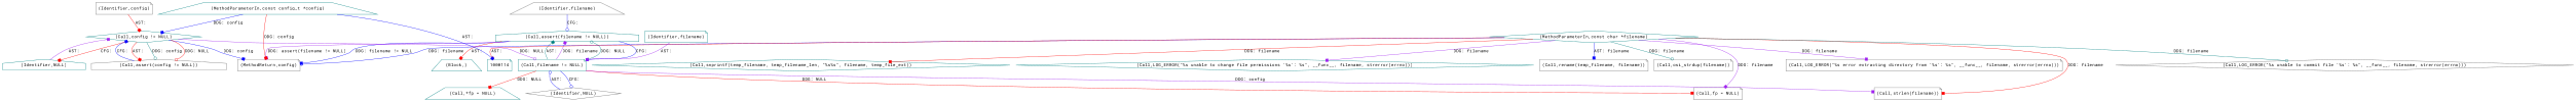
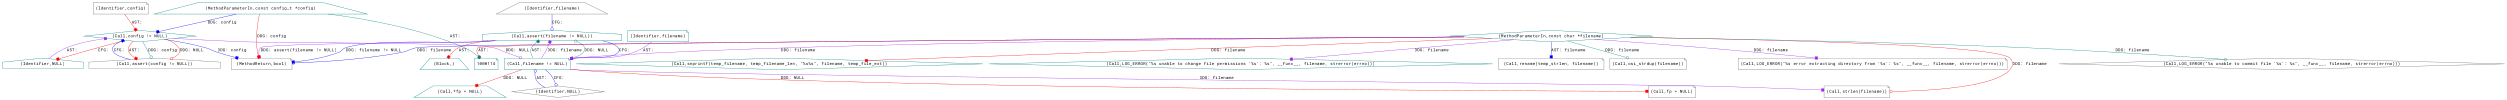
  digraph {
    fontname="Roboto Mono"
    node [color=teal fontname="Roboto Mono" shape=note]
    edge [arrowhead=box color=red fontname="Roboto Mono"]
    n1 [label="(Call,assert(filename != NULL))" shape=house]
    n2 [label="(Call,filename != NULL)"]
    n3 [label="(Block,)" shape=trapezium]
-   n4 [color=gray40 label="(MethodReturn,config)"]
+   n4 [color=gray40 label="(MethodReturn,bool)"]
    n5 [color=gray40 label="(Identifier,NULL)" shape=diamond]
    n6 [color=gray40 label="(Call,fp = NULL)"]
    n7 [color=gray40 label="(Call,strlen(filename))"]
    n8 [label="(Call,*fp = NULL)" shape=trapezium]
    n9 [label="(MethodParameterIn,const char *filename)" shape=diamond]
    n10 [color=gray40 label="(Call,LOG_ERROR(\"%s unable to commit file '%s': %s\", __func__, filename, strerror(errno)))" shape=diamond]
    n11 [label="(Call,snprintf(temp_filename, temp_filename_len, \"%s%s\", filename, temp_file_ext))" shape=diamond]
    n12 [label="(Call,LOG_ERROR(\"%s unable to change file permissions '%s': %s\", __func__, filename, strerror(errno)))" shape=diamond]
-   n13 [color=gray40 label="(Call,rename(temp_filename, filename))"]
+   n13 [color=gray40 label="(Call,rename(temp_strlen, filename))"]
    n14 [color=gray40 label="(Call,osi_strdup(filename))"]
    n15 [color=gray40 label="(Call,LOG_ERROR(\"%s error extracting directory from '%s': %s\", __func__, filename, strerror(errno)))"]
    1000114
    n17 [label="(Call,config != NULL)" shape=diamond]
    n18 [color=gray40 label="(Call,assert(config != NULL))" shape=house]
    n19 [label="(Identifier,NULL)" shape=house]
    n20 [label="(MethodParameterIn,const config_t *config)" shape=trapezium]
    n21 [color=gray40 label="(Identifier,config)"]
    n22 [label="(Identifier,filename)"]
    n23 [color=gray40 label="(Identifier,filename)" shape=trapezium]
    n1 -> n2 [color=blue label="CFG: "]
    n1 -> n3 [label="AST: "]
    n1 -> n4 [color=blue label="DDG: filename != NULL"]
    n1 -> n4 [color=purple label="DDG: assert(filename != NULL)"]
    n2 -> n1 [color=teal label="AST: "]
    n2 -> n1 [color=purple label="DDG: filename"]
    n2 -> n1 [arrowhead=odot color=teal label="DDG: NULL"]
    n2 -> n5 [arrowhead=odot color=blue label="CFG: "]
    n2 -> n6 [label="DDG: NULL"]
-   n2 -> n7 [color=purple label="DDG: config"]
+   n2 -> n7 [color=purple label="DDG: filename"]
    n2 -> n8 [label="DDG: NULL"]
    n5 -> n2 [arrowhead=odot color=blue label="AST: "]
-   n9 -> n6 [color=purple label="DDG: filename"]
+   n9 -> n2 [color=purple label="DDG: filename"]
    n9 -> n4 [arrowhead=odot color=blue label="DDG: filename"]
-   n9 -> n7 [label="DDG: filename"]
+   n9 -> n7 [arrowhead=odot label="DDG: filename"]
    n9 -> n10 [arrowhead=odot color=teal label="DDG: filename"]
    n9 -> n11 [label="DDG: filename"]
    n9 -> n12 [color=purple label="DDG: filename"]
    n9 -> n13 [color=blue label="AST: filename"]
    n9 -> n14 [arrowhead=odot color=teal label="DDG: filename"]
    n9 -> n15 [color=purple label="DDG: filename"]
    n9 -> 1000114 [arrowhead=odot label="AST: "]
    n17 -> n2 [arrowhead=odot color=purple label="DDG: NULL"]
    n17 -> n4 [color=blue label="DDG: config"]
    n17 -> n18 [label="AST: "]
    n17 -> n18 [arrowhead=odot color=teal label="DDG: config"]
    n17 -> n18 [arrowhead=odot label="DDG: NULL"]
    n17 -> n19 [label="CFG: "]
    n18 -> n17 [color=blue label="CFG: "]
    n19 -> n17 [color=purple label="AST: "]
    n20 -> n4 [label="DDG: config"]
-   n20 -> 1000114 [color=blue label="AST: "]
+   n20 -> 1000114 [color=teal label="AST: "]
    n20 -> n17 [color=blue label="DDG: config"]
    n21 -> n17 [label="AST: "]
    n22 -> n2 [color=purple label="AST: "]
    n23 -> n1 [arrowhead=odot color=blue label="CFG: "]
  }
